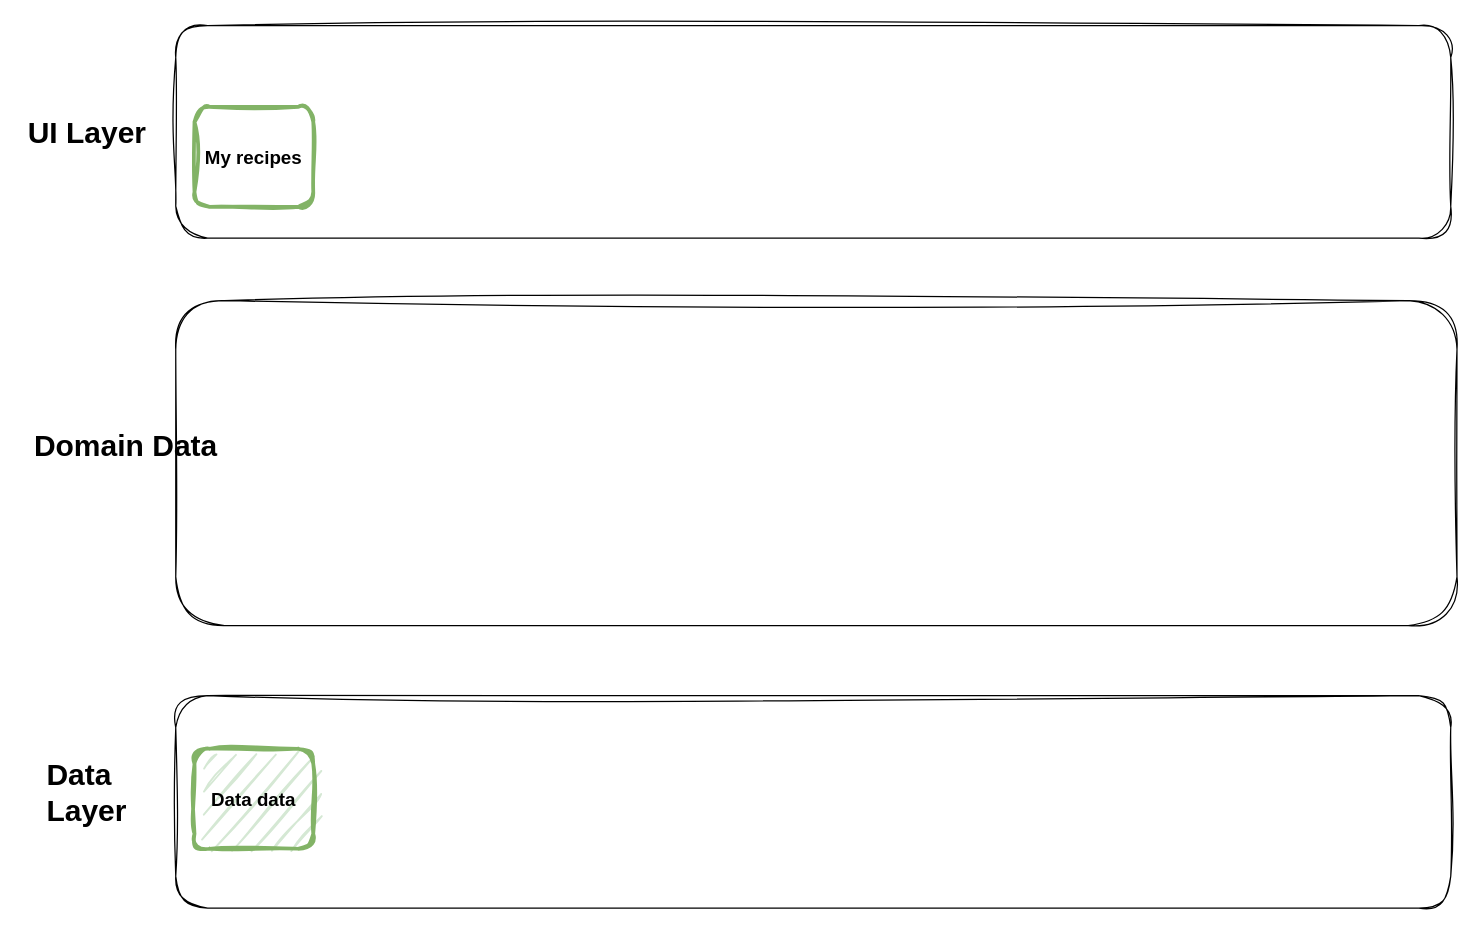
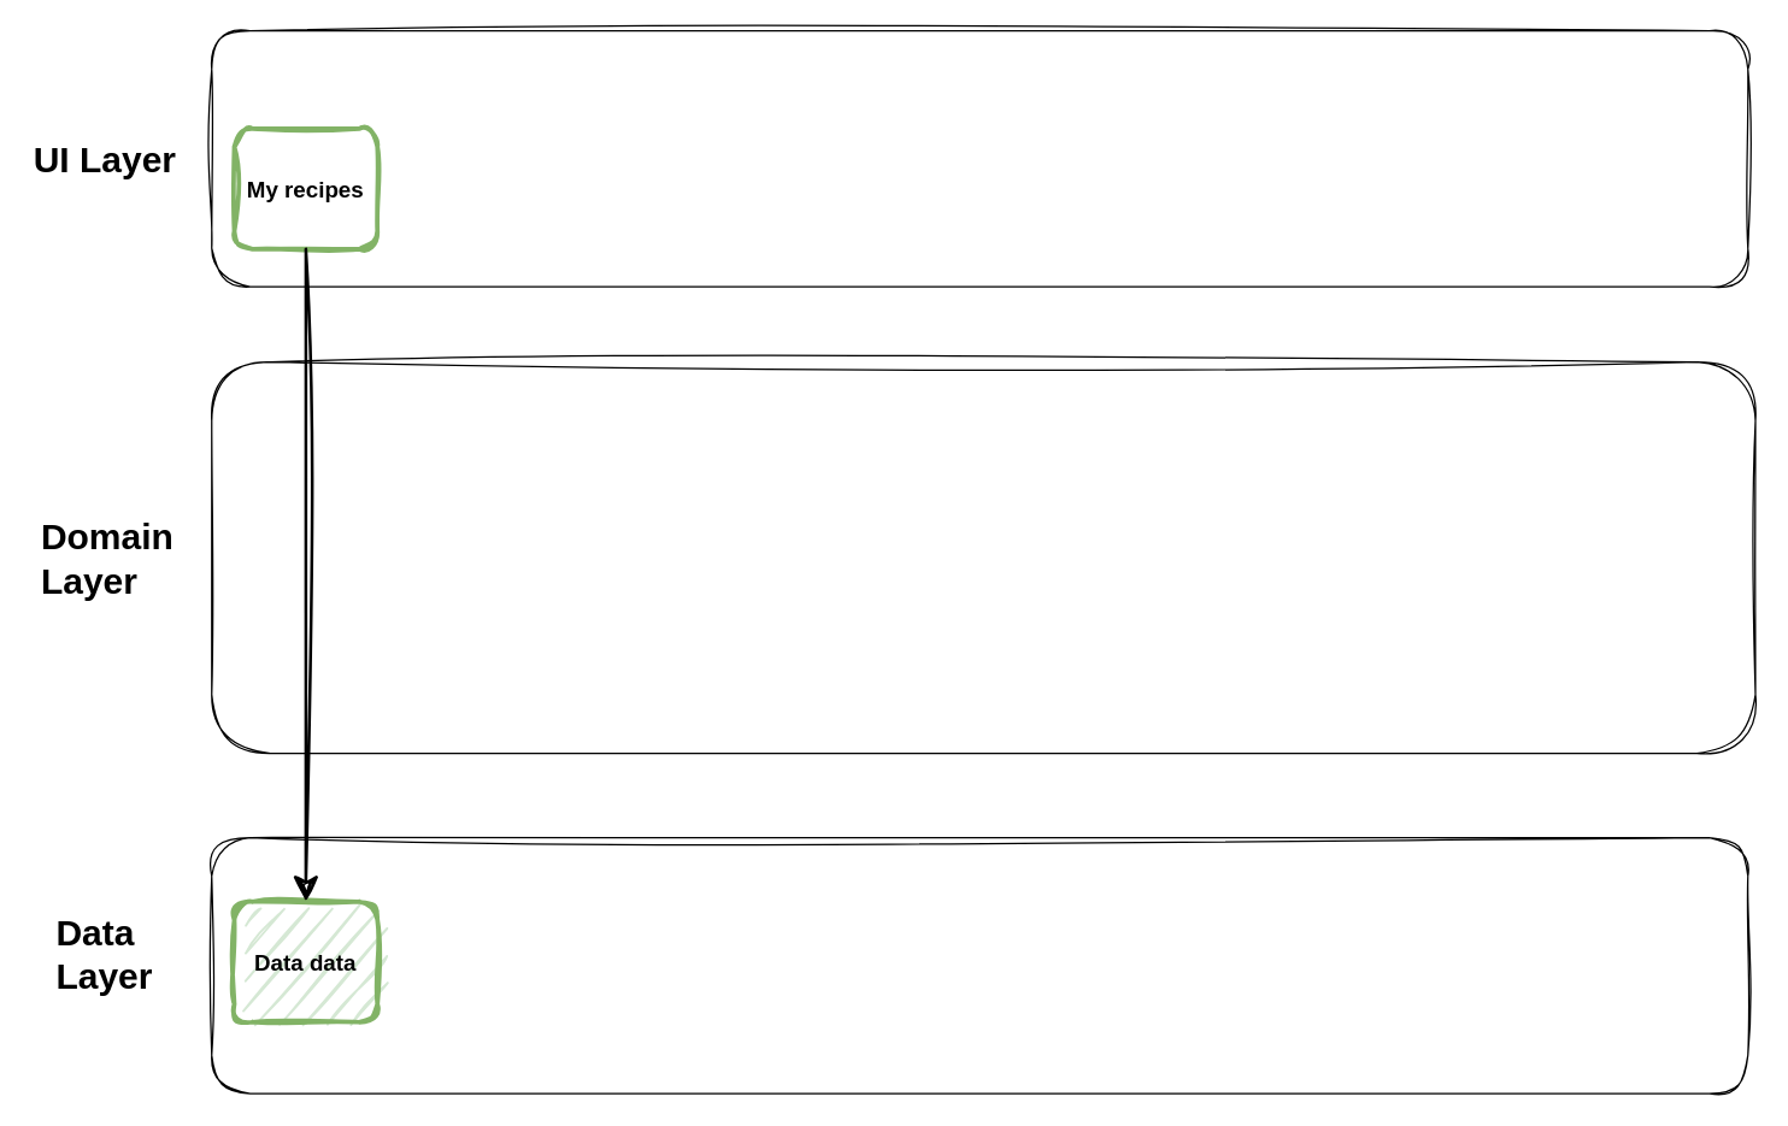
  <mxCell id="0" />
  <mxCell id="1" parent="0" />
  <mxCell id="2" value="" style="rounded=1;whiteSpace=wrap;html=1;sketch=1;curveFitting=1;jiggle=2;" vertex="1" parent="1"><mxGeometry x="140" y="20" width="1020" height="170" as="geometry" /></mxCell>
  <mxCell id="3" value="&lt;h1 style=&quot;margin-top: 0px;&quot;&gt;&lt;font&gt;UI Layer&lt;/font&gt;&lt;/h1&gt;" style="text;html=1;whiteSpace=wrap;overflow=hidden;rounded=0;sketch=1;curveFitting=1;jiggle=2;fontFamily=Helvetica;" vertex="1" parent="1"><mxGeometry x="20" y="85" width="160" height="40" as="geometry" /></mxCell>
  <mxCell id="4" value="" style="rounded=1;whiteSpace=wrap;html=1;sketch=1;curveFitting=1;jiggle=2;" vertex="1" parent="1"><mxGeometry x="140" y="240" width="1025" height="260" as="geometry" /></mxCell>
- <mxCell id="5" value="&lt;h1 style=&quot;margin-top: 0px;&quot;&gt;Domain Data&lt;/h1&gt;" style="text;html=1;whiteSpace=wrap;overflow=hidden;rounded=0;" vertex="1" parent="1"><mxGeometry x="25" y="336" width="160" height="76" as="geometry" /></mxCell>
+ <mxCell id="5" value="&lt;h1 style=&quot;margin-top: 0px;&quot;&gt;Domain Layer&lt;/h1&gt;" style="text;html=1;whiteSpace=wrap;overflow=hidden;rounded=0;" vertex="1" parent="1"><mxGeometry x="25" y="336" width="160" height="76" as="geometry" /></mxCell>
  <mxCell id="6" value="" style="rounded=1;whiteSpace=wrap;html=1;sketch=1;curveFitting=1;jiggle=2;" vertex="1" parent="1"><mxGeometry x="140" y="556" width="1020" height="170" as="geometry" /></mxCell>
  <mxCell id="7" value="&lt;h1 style=&quot;margin-top: 0px;&quot;&gt;Data Layer&amp;nbsp;&lt;/h1&gt;" style="text;html=1;whiteSpace=wrap;overflow=hidden;rounded=0;" vertex="1" parent="1"><mxGeometry x="35" y="598.5" width="120" height="85" as="geometry" /></mxCell>
  <mxCell id="8" value="&lt;h3 style=&quot;font-size: 15px;&quot;&gt;My recipes&lt;/h3&gt;" style="rounded=1;whiteSpace=wrap;html=1;fillColor=#ffffff;strokeColor=#82b366;fillStyle=hatch;strokeWidth=3;perimeterSpacing=0;sketch=1;curveFitting=1;jiggle=2;" vertex="1" parent="1"><mxGeometry x="155" y="85" width="95" height="80" as="geometry" /></mxCell>
  <mxCell id="9" value="&lt;h3 style=&quot;font-size: 15px;&quot;&gt;Data data&lt;/h3&gt;" style="rounded=1;whiteSpace=wrap;html=1;fillColor=#d5e8d4;strokeColor=#82b366;fillStyle=hatch;strokeWidth=3;perimeterSpacing=0;sketch=1;curveFitting=1;jiggle=2;" vertex="1" parent="1"><mxGeometry x="155" y="598.5" width="95" height="80" as="geometry" /></mxCell>
+ <mxCell id="10" value="" style="endArrow=classic;html=1;rounded=0;exitX=0.5;exitY=1;exitDx=0;exitDy=0;entryX=0.5;entryY=0;entryDx=0;entryDy=0;spacingTop=0;fontSize=1;horizontal=1;strokeWidth=2;targetPerimeterSpacing=0;endSize=12;startSize=5;jumpSize=6;sketch=1;curveFitting=1;jiggle=2;" edge="1" parent="1" source="8" target="9"><mxGeometry width="50" height="50" relative="1" as="geometry"><mxPoint x="450" y="370" as="sourcePoint" /><mxPoint x="500" y="320" as="targetPoint" /></mxGeometry></mxCell>
